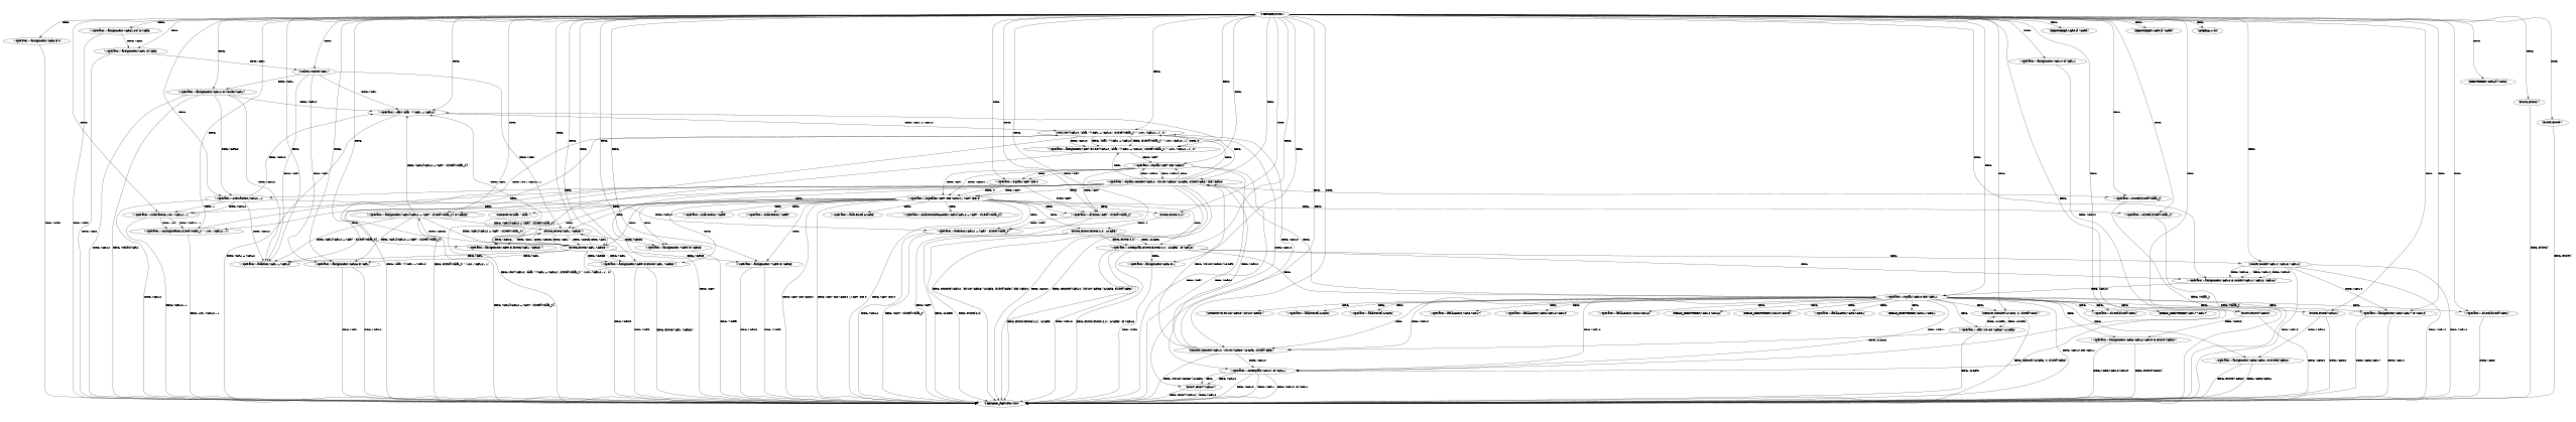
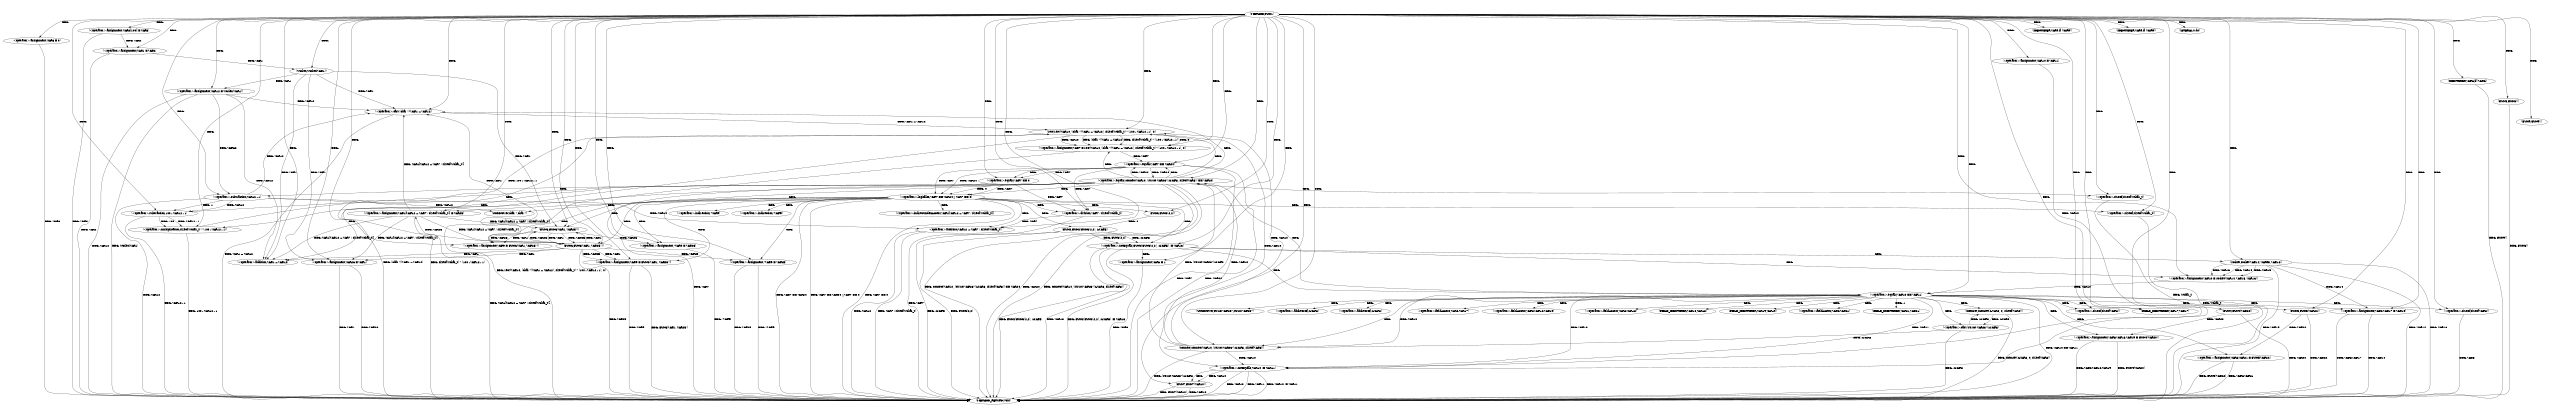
  digraph {
    n1 [label="(METHOD,FUN1)"]
    n2 [label="(<operator>.assignment,VAR2[100] = VAR3)"]
    n3 [label="(<operator>.assignment,VAR1 = VAR2)"]
    n4 [label="(<operator>.assignment,VAR6 = 0)"]
    n5 [label="(<operator>.assignment,VAR10 = VAR11)"]
    n6 [label="(<operator>.assignment,VAR12 = wcslen(VAR1))"]
    n7 [label="(wcslen,wcslen(VAR1))"]
    n8 [label="(<operator>.notEquals,FUN2(FUN3(2,2), &VAR5) != VAR13)"]
    n9 [label="(FUN3,FUN3(2,2))"]
    n10 [label="(<operator>.assignment,VAR6 = 1)"]
    n11 [label="(<operator>.assignment,VAR10 = socket(VAR14, VAR15, VAR16))"]
-   n12 [label="(socket,socket(VAR14, VAR15, VAR16))"]
+   n12 [label="(socket,socket(VAR14, VAR95, VAR16))"]
    n13 [label="(<operator>.equals,VAR10 == VAR11)"]
    n14 [label="(memset,memset(&VAR8, 0, sizeof(VAR8)))"]
    n15 [label="(<operator>.sizeOf,sizeof(VAR8))"]
    n16 [label="(<operator>.assignment,VAR8.VAR17 = VAR14)"]
    n17 [label="(FUN4,FUN4(VAR20))"]
    n18 [label="(FUN5,FUN5(VAR22))"]
    n19 [label="(<operator>.equals,connect(VAR10, (struct VAR23*)&VAR8, sizeof(VAR8)) == VAR24)"]
    n20 [label="(connect,connect(VAR10, (struct VAR23*)&VAR8, sizeof(VAR8)))"]
    n21 [label="(<operator>.sizeOf,sizeof(VAR8))"]
    n22 [label="(<operator>.assignment,VAR7 = recv(VAR10, (char *)(VAR1 + VAR12), sizeof(wchar_t) * (100 - VAR12 - 1), 0))"]
    n23 [label="(recv,recv(VAR10, (char *)(VAR1 + VAR12), sizeof(wchar_t) * (100 - VAR12 - 1), 0))"]
    n24 [label="(<operator>.cast,(char *)(VAR1 + VAR12))"]
    n25 [label="(<operator>.addition,VAR1 + VAR12)"]
    n26 [label="(<operator>.multiplication,sizeof(wchar_t) * (100 - VAR12 - 1))"]
    n27 [label="(<operator>.sizeOf,sizeof(wchar_t))"]
    n28 [label="(<operator>.subtraction,100 - VAR12 - 1)"]
    n29 [label="(<operator>.subtraction,VAR12 - 1)"]
    n30 [label="(<operator>.equals,VAR7 == VAR24)"]
    n31 [label="(<operator>.equals,VAR7 == 0)"]
    n32 [label="(<operator>.assignment,VAR1[VAR12 + VAR7 / sizeof(wchar_t)] = VAR25)"]
    n33 [label="(<operator>.addition,VAR12 + VAR7 / sizeof(wchar_t))"]
    n34 [label="(<operator>.division,VAR7 / sizeof(wchar_t))"]
    n35 [label="(<operator>.sizeOf,sizeof(wchar_t))"]
    n36 [label="(<operator>.assignment,VAR9 = FUN6(VAR1, VAR25''))"]
    n37 [label="(FUN6,FUN6(VAR1, VAR25''))"]
    n38 [label="(IDENTIFIER,VAR9,if (VAR9))"]
    n39 [label="(<operator>.assignment,*VAR9 = VAR25)"]
    n40 [label="(<operator>.assignment,VAR9 = FUN6(VAR1, VAR25''))"]
    n41 [label="(FUN6,FUN6(VAR1, VAR25''))"]
    n42 [label="(IDENTIFIER,VAR9,if (VAR9))"]
    n43 [label="(<operator>.assignment,*VAR9 = VAR25)"]
    n44 [label="(LITERAL,0,do)"]
    n45 [label="(<operator>.notEquals,VAR10 != VAR11)"]
    n46 [label="(FUN7,FUN7(VAR10))"]
    n47 [label="(IDENTIFIER,VAR6,if (VAR6))"]
    n48 [label="(FUN8,FUN8())"]
    n49 [label="(<operator>.assignment,VAR26 = VAR1)"]
    n50 [label="(FUN9,FUN9())"]
    n51 [label="(METHOD_RETURN,void)"]
    n52 [label="(FUN2,FUN2(FUN3(2,2), &VAR5))"]
    n53 [label="(<operator>.assignment,VAR8.VAR18.VAR19 = FUN4(VAR20))"]
    n54 [label="(<operator>.assignment,VAR8.VAR21 = FUN5(VAR22))"]
    n55 [label="(<operator>.cast,(struct VAR23*)&VAR8)"]
    n56 [label="(<operator>.addressOf,&VAR8)"]
    n57 [label="(<operator>.fieldAccess,VAR8.VAR17)"]
    n58 [label="(FIELD_IDENTIFIER,VAR17,VAR17)"]
    n59 [label="(<operator>.fieldAccess,VAR8.VAR18.VAR19)"]
    n60 [label="(<operator>.fieldAccess,VAR8.VAR18)"]
    n61 [label="(FIELD_IDENTIFIER,VAR18,VAR18)"]
-   n62 [label="(FIELD_IDENTIFIER,VAR19,VAR49)"]
+   n62 [label="(FIELD_IDENTIFIER,VAR19,VAR19)"]
    n63 [label="(<operator>.fieldAccess,VAR8.VAR21)"]
    n64 [label="(FIELD_IDENTIFIER,VAR21,VAR21)"]
    n65 [label="(UNKNOWN,struct VAR23*,struct VAR23*)"]
    n66 [label="(<operator>.addressOf,&VAR8)"]
    n67 [label="(<operator>.logicalOr,VAR7 == VAR24 || VAR7 == 0)"]
    n68 [label="(UNKNOWN,char *,char *)"]
-   n69 [label="(<operator>.addressOf,&VAR5)"]
    n70 [label="(<operator>.indirectIndexAccess,VAR1[VAR12 + VAR7 / sizeof(wchar_t)])"]
    n71 [label="(<operator>.indirection,*VAR9)"]
    n72 [label="(<operator>.indirection,*VAR9)"]
    n1 -> n2 [label="DDG: "]
    n1 -> n3 [label="DDG: "]
    n1 -> n4 [label="DDG: "]
    n1 -> n5 [label="DDG: "]
    n1 -> n6 [label="DDG: "]
    n1 -> n7 [label="DDG: "]
    n1 -> n8 [label="DDG: "]
    n1 -> n9 [label="DDG: "]
    n1 -> n10 [label="DDG: "]
    n1 -> n11 [label="DDG: "]
    n1 -> n12 [label="DDG: "]
    n1 -> n13 [label="DDG: "]
-   n1 -> n14 [label="DDG: "]
+   n1 -> n58 [label="DDG: "]
    n1 -> n15 [label="DDG: "]
    n1 -> n16 [label="DDG: "]
    n1 -> n17 [label="DDG: "]
    n1 -> n18 [label="DDG: "]
    n1 -> n19 [label="DDG: "]
    n1 -> n20 [label="DDG: "]
    n1 -> n21 [label="DDG: "]
    n1 -> n22 [label="DDG: "]
    n1 -> n23 [label="DDG: "]
    n1 -> n24 [label="DDG: "]
    n1 -> n25 [label="DDG: "]
    n1 -> n26 [label="DDG: "]
    n1 -> n27 [label="DDG: "]
    n1 -> n28 [label="DDG: "]
    n1 -> n29 [label="DDG: "]
    n1 -> n30 [label="DDG: "]
    n1 -> n31 [label="DDG: "]
    n1 -> n32 [label="DDG: "]
    n1 -> n33 [label="DDG: "]
    n1 -> n34 [label="DDG: "]
    n1 -> n35 [label="DDG: "]
    n1 -> n36 [label="DDG: "]
    n1 -> n37 [label="DDG: "]
    n1 -> n38 [label="DDG: "]
    n1 -> n39 [label="DDG: "]
    n1 -> n40 [label="DDG: "]
    n1 -> n41 [label="DDG: "]
    n1 -> n42 [label="DDG: "]
    n1 -> n43 [label="DDG: "]
    n1 -> n44 [label="DDG: "]
    n1 -> n45 [label="DDG: "]
    n1 -> n46 [label="DDG: "]
    n1 -> n47 [label="DDG: "]
    n1 -> n48 [label="DDG: "]
    n1 -> n49 [label="DDG: "]
    n1 -> n50 [label="DDG: "]
    n2 -> n3 [label="DDG: VAR2"]
    n2 -> n51 [label="DDG: VAR3"]
    n3 -> n7 [label="DDG: VAR1"]
    n3 -> n51 [label="DDG: VAR2"]
    n4 -> n51 [label="DDG: VAR6"]
    n5 -> n45 [label="DDG: VAR10"]
    n6 -> n24 [label="DDG: VAR12"]
    n6 -> n25 [label="DDG: VAR12"]
    n6 -> n29 [label="DDG: VAR62"]
    n6 -> n51 [label="DDG: wcslen(VAR1)"]
    n6 -> n51 [label="DDG: VAR12"]
    n7 -> n6 [label="DDG: VAR1"]
    n7 -> n24 [label="DDG: VAR1"]
    n7 -> n25 [label="DDG: VAR1"]
    n7 -> n37 [label="DDG: VAR1"]
    n7 -> n49 [label="DDG: VAR1"]
    n8 -> n10 [label="CDG: "]
    n8 -> n11 [label="CDG: "]
    n8 -> n12 [label="CDG: "]
    n8 -> n13 [label="CDG: "]
    n8 -> n51 [label="DDG: FUN2(FUN3(2,2), &VAR5)"]
    n8 -> n51 [label="DDG: VAR13"]
    n8 -> n51 [label="DDG: FUN2(FUN3(2,2), &VAR5) != VAR13"]
    n9 -> n52 [label="DDG: 2"]
    n10 -> n51 [label="DDG: VAR6"]
    n11 -> n13 [label="DDG: VAR10"]
    n12 -> n11 [label="DDG: VAR14"]
    n12 -> n11 [label="DDG: VAR15"]
    n12 -> n11 [label="DDG: VAR16"]
    n12 -> n16 [label="DDG: VAR14"]
    n12 -> n51 [label="DDG: VAR16"]
    n12 -> n51 [label="DDG: VAR15"]
    n12 -> n51 [label="DDG: VAR14"]
    n13 -> n14 [label="CDG: "]
    n13 -> n15 [label="CDG: "]
    n13 -> n16 [label="CDG: "]
-   n13 -> n17 [label="CDG: "]
    n13 -> n18 [label="CDG: "]
    n13 -> n19 [label="CDG: "]
    n13 -> n20 [label="DDG: VAR10"]
    n13 -> n20 [label="CDG: "]
    n13 -> n21 [label="CDG: "]
    n13 -> n45 [label="DDG: VAR10"]
    n13 -> n45 [label="DDG: VAR11"]
    n13 -> n51 [label="DDG: VAR10 == VAR11"]
    n13 -> n53 [label="CDG: "]
    n13 -> n54 [label="CDG: "]
    n13 -> n55 [label="CDG: "]
    n13 -> n56 [label="CDG: "]
    n13 -> n57 [label="CDG: "]
    n13 -> n58 [label="CDG: "]
    n13 -> n59 [label="CDG: "]
    n13 -> n60 [label="CDG: "]
    n13 -> n61 [label="CDG: "]
    n13 -> n62 [label="CDG: "]
    n13 -> n63 [label="CDG: "]
-   n13 -> n64 [label="CDG: "]
+   n13 -> n64 [label="DDG: 1"]
    n13 -> n65 [label="CDG: "]
    n13 -> n66 [label="CDG: "]
    n14 -> n51 [label="DDG: memset(&VAR8, 0, sizeof(VAR8))"]
    n14 -> n55 [label="DDG: &VAR8"]
    n16 -> n51 [label="DDG: VAR14"]
    n16 -> n51 [label="DDG: VAR8.VAR17"]
    n17 -> n51 [label="DDG: VAR20"]
    n17 -> n53 [label="DDG: VAR20"]
    n18 -> n51 [label="DDG: VAR22"]
    n18 -> n54 [label="DDG: VAR22"]
    n19 -> n22 [label="CDG: "]
    n19 -> n23 [label="CDG: "]
    n19 -> n24 [label="CDG: "]
    n19 -> n25 [label="CDG: "]
    n19 -> n26 [label="CDG: "]
    n19 -> n27 [label="CDG: "]
    n19 -> n28 [label="CDG: "]
    n19 -> n29 [label="CDG: "]
    n19 -> n30 [label="DDG: VAR24"]
    n19 -> n30 [label="CDG: "]
    n19 -> n51 [label="DDG: connect(VAR10, (struct VAR23*)&VAR8, sizeof(VAR8)) == VAR24"]
    n19 -> n51 [label="DDG: VAR24"]
    n19 -> n51 [label="DDG: connect(VAR10, (struct VAR23*)&VAR8, sizeof(VAR8))"]
    n19 -> n67 [label="CDG: "]
    n19 -> n68 [label="CDG: "]
    n20 -> n19 [label="DDG: VAR10"]
    n20 -> n19 [label="DDG: (struct VAR23*)&VAR8"]
    n20 -> n23 [label="DDG: VAR10"]
    n20 -> n45 [label="DDG: VAR10"]
    n20 -> n51 [label="DDG: (struct VAR23*)&VAR8"]
    n21 -> n51 [label="DDG: VAR8"]
    n22 -> n30 [label="DDG: VAR7"]
    n22 -> n51 [label="DDG: recv(VAR10, (char *)(VAR1 + VAR12), sizeof(wchar_t) * (100 - VAR12 - 1), 0)"]
    n23 -> n22 [label="DDG: VAR10"]
    n23 -> n22 [label="DDG: (char *)(VAR1 + VAR12)"]
    n23 -> n22 [label="DDG: sizeof(wchar_t) * (100 - VAR12 - 1)"]
    n23 -> n22 [label="DDG: 0"]
    n23 -> n45 [label="DDG: VAR10"]
    n23 -> n51 [label="DDG: sizeof(wchar_t) * (100 - VAR12 - 1)"]
    n23 -> n51 [label="DDG: (char *)(VAR1 + VAR12)"]
    n24 -> n23 [label="DDG: VAR1 + VAR12"]
    n24 -> n51 [label="DDG: VAR1 + VAR12"]
    n26 -> n23 [label="DDG: 100 - VAR12 - 1"]
    n26 -> n51 [label="DDG: 100 - VAR12 - 1"]
    n27 -> n51 [label="DDG: wchar_t"]
    n28 -> n26 [label="DDG: 100"]
    n28 -> n26 [label="DDG: VAR12 - 1"]
    n28 -> n51 [label="DDG: VAR12 - 1"]
    n29 -> n24 [label="DDG: VAR12"]
-   n29 -> n25 [label="DDG: VAR12"]
+   n29 -> n68 [label="DDG: VAR12"]
    n29 -> n28 [label="DDG: VAR12"]
    n29 -> n28 [label="DDG: 1"]
    n29 -> n33 [label="DDG: VAR12"]
    n29 -> n51 [label="DDG: VAR12"]
    n30 -> n19 [label="DDG: VAR24"]
    n30 -> n31 [label="DDG: VAR7"]
    n30 -> n31 [label="CDG: "]
    n30 -> n34 [label="DDG: VAR7"]
    n30 -> n51 [label="DDG: VAR24"]
    n30 -> n51 [label="DDG: VAR7"]
    n30 -> n67 [label="DDG: VAR7"]
    n30 -> n67 [label="DDG: VAR24"]
-   n31 -> n34 [label="FUN: VAR7"]
+   n31 -> n34 [label="DDG: VAR7"]
    n31 -> n51 [label="DDG: VAR7"]
    n31 -> n67 [label="DDG: VAR7"]
    n31 -> n67 [label="DDG: 0"]
    n32 -> n24 [label="DDG: VAR1[VAR12 + VAR7 / sizeof(wchar_t)]"]
    n32 -> n25 [label="DDG: VAR1[VAR12 + VAR7 / sizeof(wchar_t)]"]
    n32 -> n37 [label="DDG: VAR1[VAR12 + VAR7 / sizeof(wchar_t)]"]
    n32 -> n41 [label="DDG: VAR1[VAR12 + VAR7 / sizeof(wchar_t)]"]
    n32 -> n49 [label="DDG: VAR1[VAR12 + VAR7 / sizeof(wchar_t)]"]
    n32 -> n51 [label="DDG: VAR1[VAR12 + VAR7 / sizeof(wchar_t)]"]
    n33 -> n51 [label="DDG: VAR12"]
    n33 -> n51 [label="DDG: VAR7 / sizeof(wchar_t)"]
    n34 -> n33 [label="DDG: VAR7"]
    n34 -> n51 [label="DDG: VAR7"]
    n35 -> n51 [label="DDG: wchar_t"]
    n37 -> n36 [label="DDG: VAR1"]
    n37 -> n36 [label="DDG: VAR25"]
    n37 -> n39 [label="DDG: VAR25"]
    n37 -> n41 [label="DDG: VAR1"]
    n37 -> n41 [label="DDG: VAR25"]
    n39 -> n51 [label="DDG: *VAR9"]
    n40 -> n51 [label="DDG: VAR9"]
    n40 -> n51 [label="DDG: FUN6(VAR1, VAR25'')"]
    n41 -> n24 [label="DDG: VAR1"]
    n41 -> n25 [label="DDG: VAR1"]
    n41 -> n32 [label="DDG: VAR25"]
    n41 -> n37 [label="DDG: VAR1"]
    n41 -> n37 [label="DDG: VAR25"]
    n41 -> n40 [label="DDG: VAR1"]
    n41 -> n40 [label="DDG: VAR25"]
    n41 -> n43 [label="DDG: VAR25"]
    n41 -> n49 [label="DDG: VAR1"]
    n41 -> n51 [label="DDG: VAR25"]
    n43 -> n51 [label="DDG: *VAR9"]
    n43 -> n51 [label="DDG: VAR25"]
    n45 -> n46 [label="DDG: VAR10"]
    n45 -> n46 [label="CDG: "]
    n45 -> n51 [label="DDG: VAR10"]
    n45 -> n51 [label="DDG: VAR11"]
    n45 -> n51 [label="DDG: VAR10 != VAR11"]
    n46 -> n51 [label="DDG: FUN7(VAR10)"]
    n46 -> n51 [label="DDG: VAR10"]
    n48 -> n51 [label="DDG: FUN8()"]
    n49 -> n51 [label="DDG: VAR26"]
    n49 -> n51 [label="DDG: VAR1"]
-   n50 -> n51 [label="DDG: FUN9()"]
+   n47 -> n51 [label="DDG: FUN9()"]
    n52 -> n8 [label="DDG: FUN3(2,2)"]
    n52 -> n8 [label="DDG: &VAR5"]
    n52 -> n51 [label="DDG: FUN3(2,2)"]
    n52 -> n51 [label="DDG: &VAR5"]
    n53 -> n51 [label="DDG: VAR8.VAR18.VAR19"]
    n53 -> n51 [label="DDG: FUN4(VAR20)"]
    n54 -> n51 [label="DDG: FUN5(VAR22)"]
    n54 -> n51 [label="DDG: VAR8.VAR21"]
    n55 -> n14 [label="DDG: &VAR8"]
    n55 -> n20 [label="DDG: &VAR8"]
    n55 -> n51 [label="DDG: &VAR8"]
    n67 -> n8 [label="CDG: "]
    n67 -> n9 [label="CDG: "]
    n67 -> n32 [label="CDG: "]
    n67 -> n33 [label="CDG: "]
    n67 -> n34 [label="CDG: "]
    n67 -> n35 [label="CDG: "]
    n67 -> n36 [label="CDG: "]
    n67 -> n37 [label="CDG: "]
    n67 -> n39 [label="CDG: "]
    n67 -> n40 [label="CDG: "]
    n67 -> n41 [label="CDG: "]
    n67 -> n43 [label="CDG: "]
    n67 -> n51 [label="DDG: VAR7 == 0"]
    n67 -> n51 [label="DDG: VAR7 == VAR24"]
    n67 -> n51 [label="DDG: VAR7 == VAR24 || VAR7 == 0"]
    n67 -> n52 [label="CDG: "]
-   n67 -> n69 [label="CDG: "]
    n67 -> n70 [label="CDG: "]
    n67 -> n71 [label="CDG: "]
    n67 -> n72 [label="CDG: "]
  }
